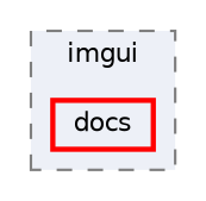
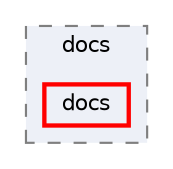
  digraph {
    compound=true
    n1 [color=red fillcolor="#edf0f7" fontname=Helvetica fontsize=10 height=0.2 label=docs shape=box style="filled,bold" width=0.4]
    subgraph cluster_1 {
      bgcolor="#edf0f7"
      fontname=Helvetica
      fontsize=10
-     label=imgui
+     label=docs
      pencolor=grey50
      style="filled,dashed"
      n1
    }
  }
